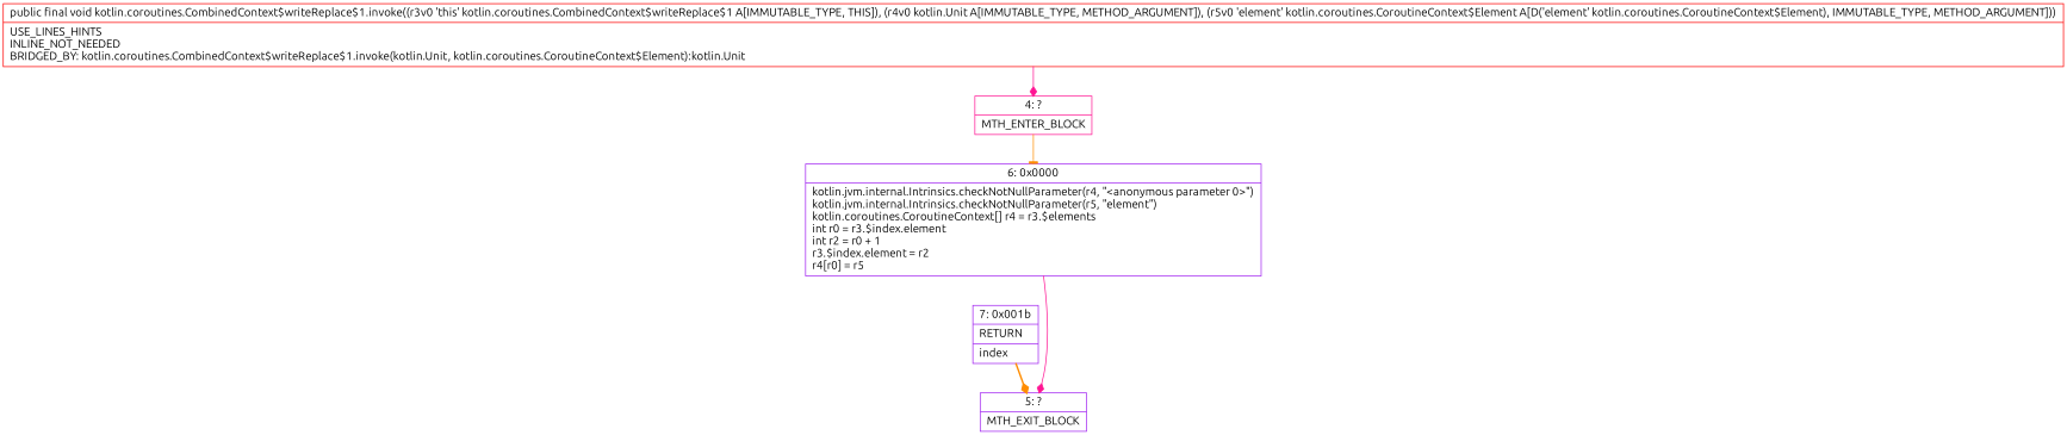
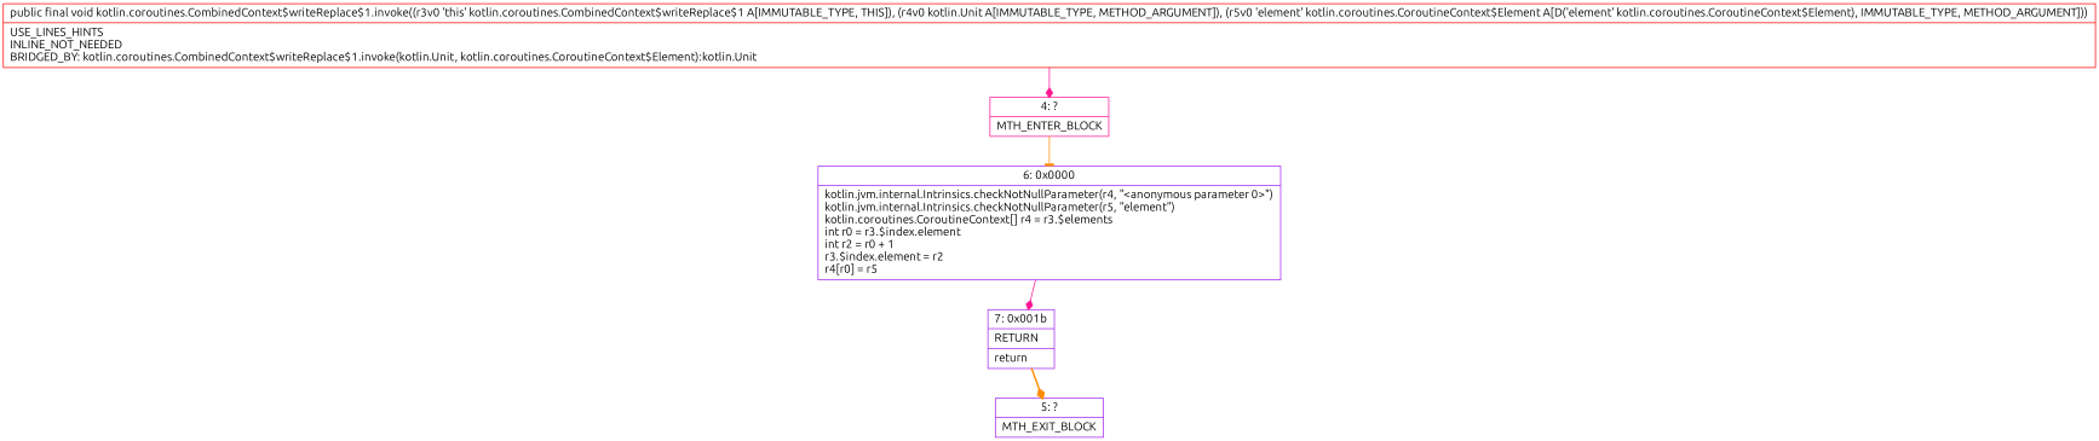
  digraph {
    fontname=Ubuntu
    node [color=purple fontname=Ubuntu shape=record]
    edge [arrowhead=diamond color=darkorange fontname=Ubuntu style=solid]
    n1 [color=deeppink label="{4\:\ ?|MTH_ENTER_BLOCK\l}"]
    n2 [label="{6\:\ 0x0000|kotlin.jvm.internal.Intrinsics.checkNotNullParameter(r4, \"\<anonymous parameter 0\>\")\lkotlin.jvm.internal.Intrinsics.checkNotNullParameter(r5, \"element\")\lkotlin.coroutines.CoroutineContext[] r4 = r3.$elements\lint r0 = r3.$index.element\lint r2 = r0 + 1\lr3.$index.element = r2\lr4[r0] = r5\l}"]
-   n3 [label="{7\:\ 0x001b|RETURN\l|index\l}"]
+   n3 [label="{7\:\ 0x001b|RETURN\l|return\l}"]
    n4 [label="{5\:\ ?|MTH_EXIT_BLOCK\l}"]
    n5 [color=red label="{public final void kotlin.coroutines.CombinedContext$writeReplace$1.invoke((r3v0 'this' kotlin.coroutines.CombinedContext$writeReplace$1 A[IMMUTABLE_TYPE, THIS]), (r4v0 kotlin.Unit A[IMMUTABLE_TYPE, METHOD_ARGUMENT]), (r5v0 'element' kotlin.coroutines.CoroutineContext$Element A[D('element' kotlin.coroutines.CoroutineContext$Element), IMMUTABLE_TYPE, METHOD_ARGUMENT]))  | USE_LINES_HINTS\lINLINE_NOT_NEEDED\lBRIDGED_BY: kotlin.coroutines.CombinedContext$writeReplace$1.invoke(kotlin.Unit, kotlin.coroutines.CoroutineContext$Element):kotlin.Unit\l}"]
    n1 -> n2 [arrowhead=tee]
-   n2 -> n4 [color=deeppink]
+   n2 -> n3 [color=deeppink]
    n3 -> n4 [style=bold]
    n5 -> n1 [color=deeppink]
  }
